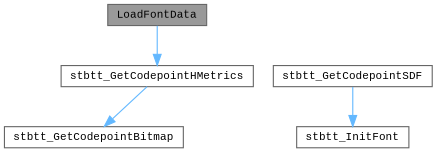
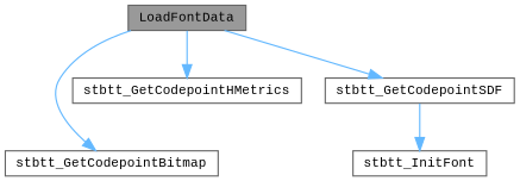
  digraph {
    fontname="Liberation Mono"
    rankdir=TB
    node [color=grey40 fillcolor=white fontname="Liberation Mono" fontsize=10 shape=box style=filled]
    edge [color=steelblue1 fontname="Liberation Mono" fontsize=10 labelfontname=Helvetica labelfontsize=10 style=solid]
    n1 [color=gray40 fillcolor=grey60 fontcolor=black height=0.2 label=LoadFontData width=0.4]
    n2 [height=0.2 label=stbtt_GetCodepointBitmap width=0.4]
    n3 [height=0.2 label=stbtt_GetCodepointHMetrics width=0.4]
    n4 [height=0.2 label=stbtt_GetCodepointSDF width=0.4]
    n5 [height=0.2 label=stbtt_InitFont width=0.4]
-   n3 -> n2
+   n1 -> n2
    n1 -> n3
+   n1 -> n4
    n4 -> n5
  }
